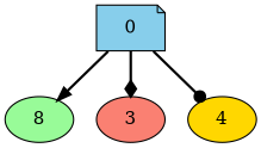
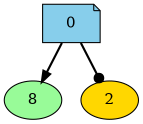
  digraph {
    rankdir=TB
    node [shape=ellipse style=filled]
    edge [style=bold]
    0 [fillcolor=skyblue shape=note]
    n2 [fillcolor=palegreen label=8]
-   3 [fillcolor=salmon]
-   2 [fillcolor=gold label=4]
+   2 [fillcolor=gold]
    0 -> n2 [arrowhead=normal]
-   0 -> 3 [arrowhead=diamond]
    0 -> 2 [arrowhead=dot]
  }
